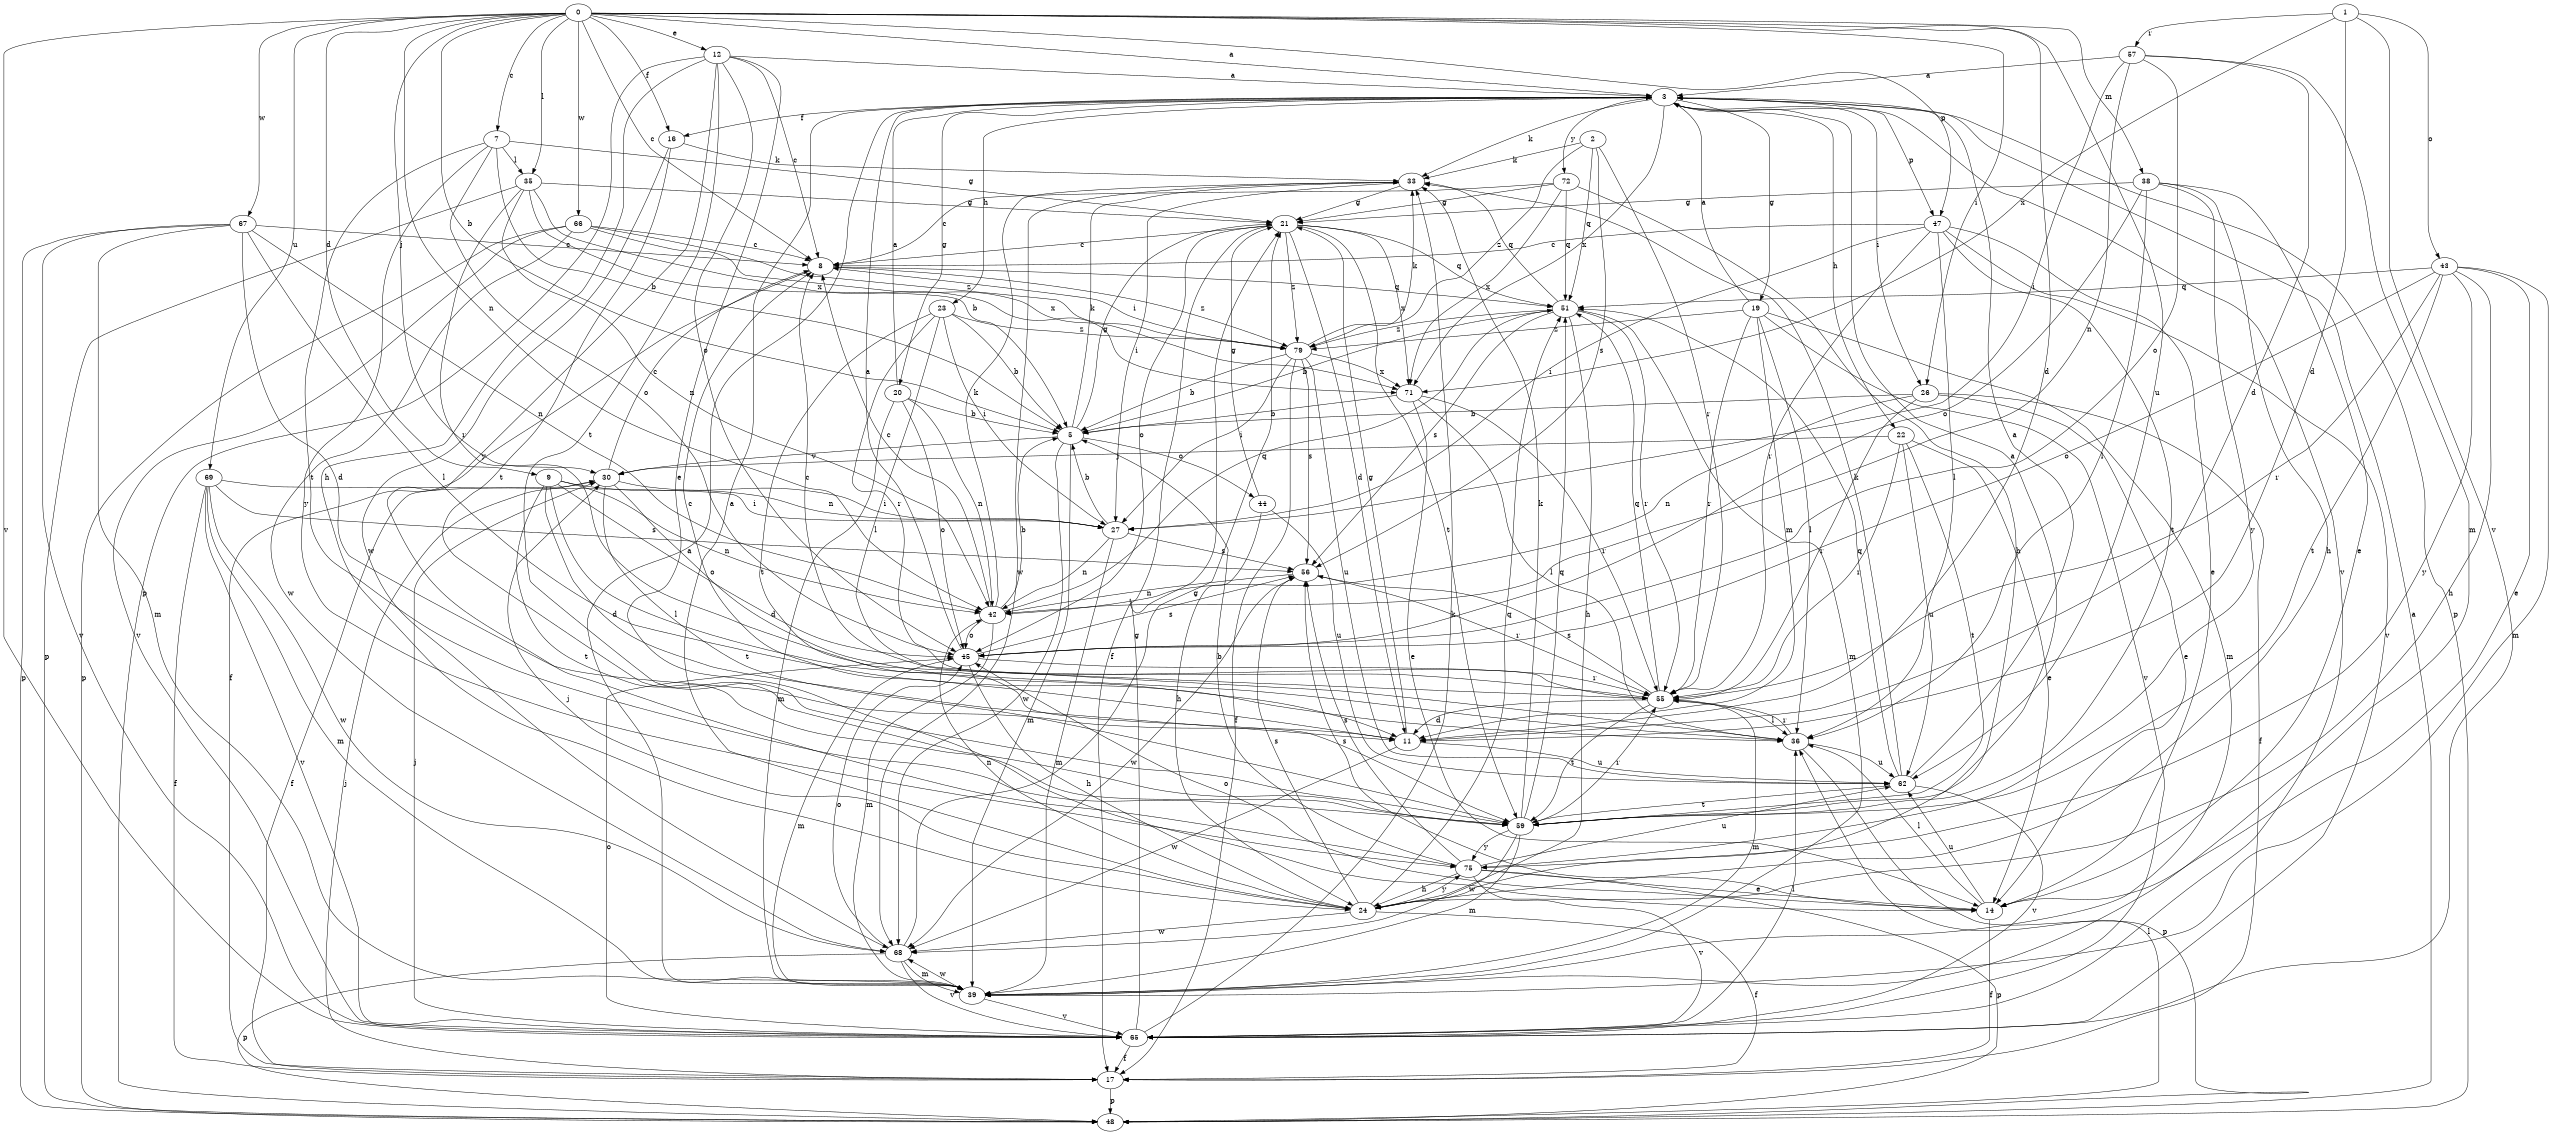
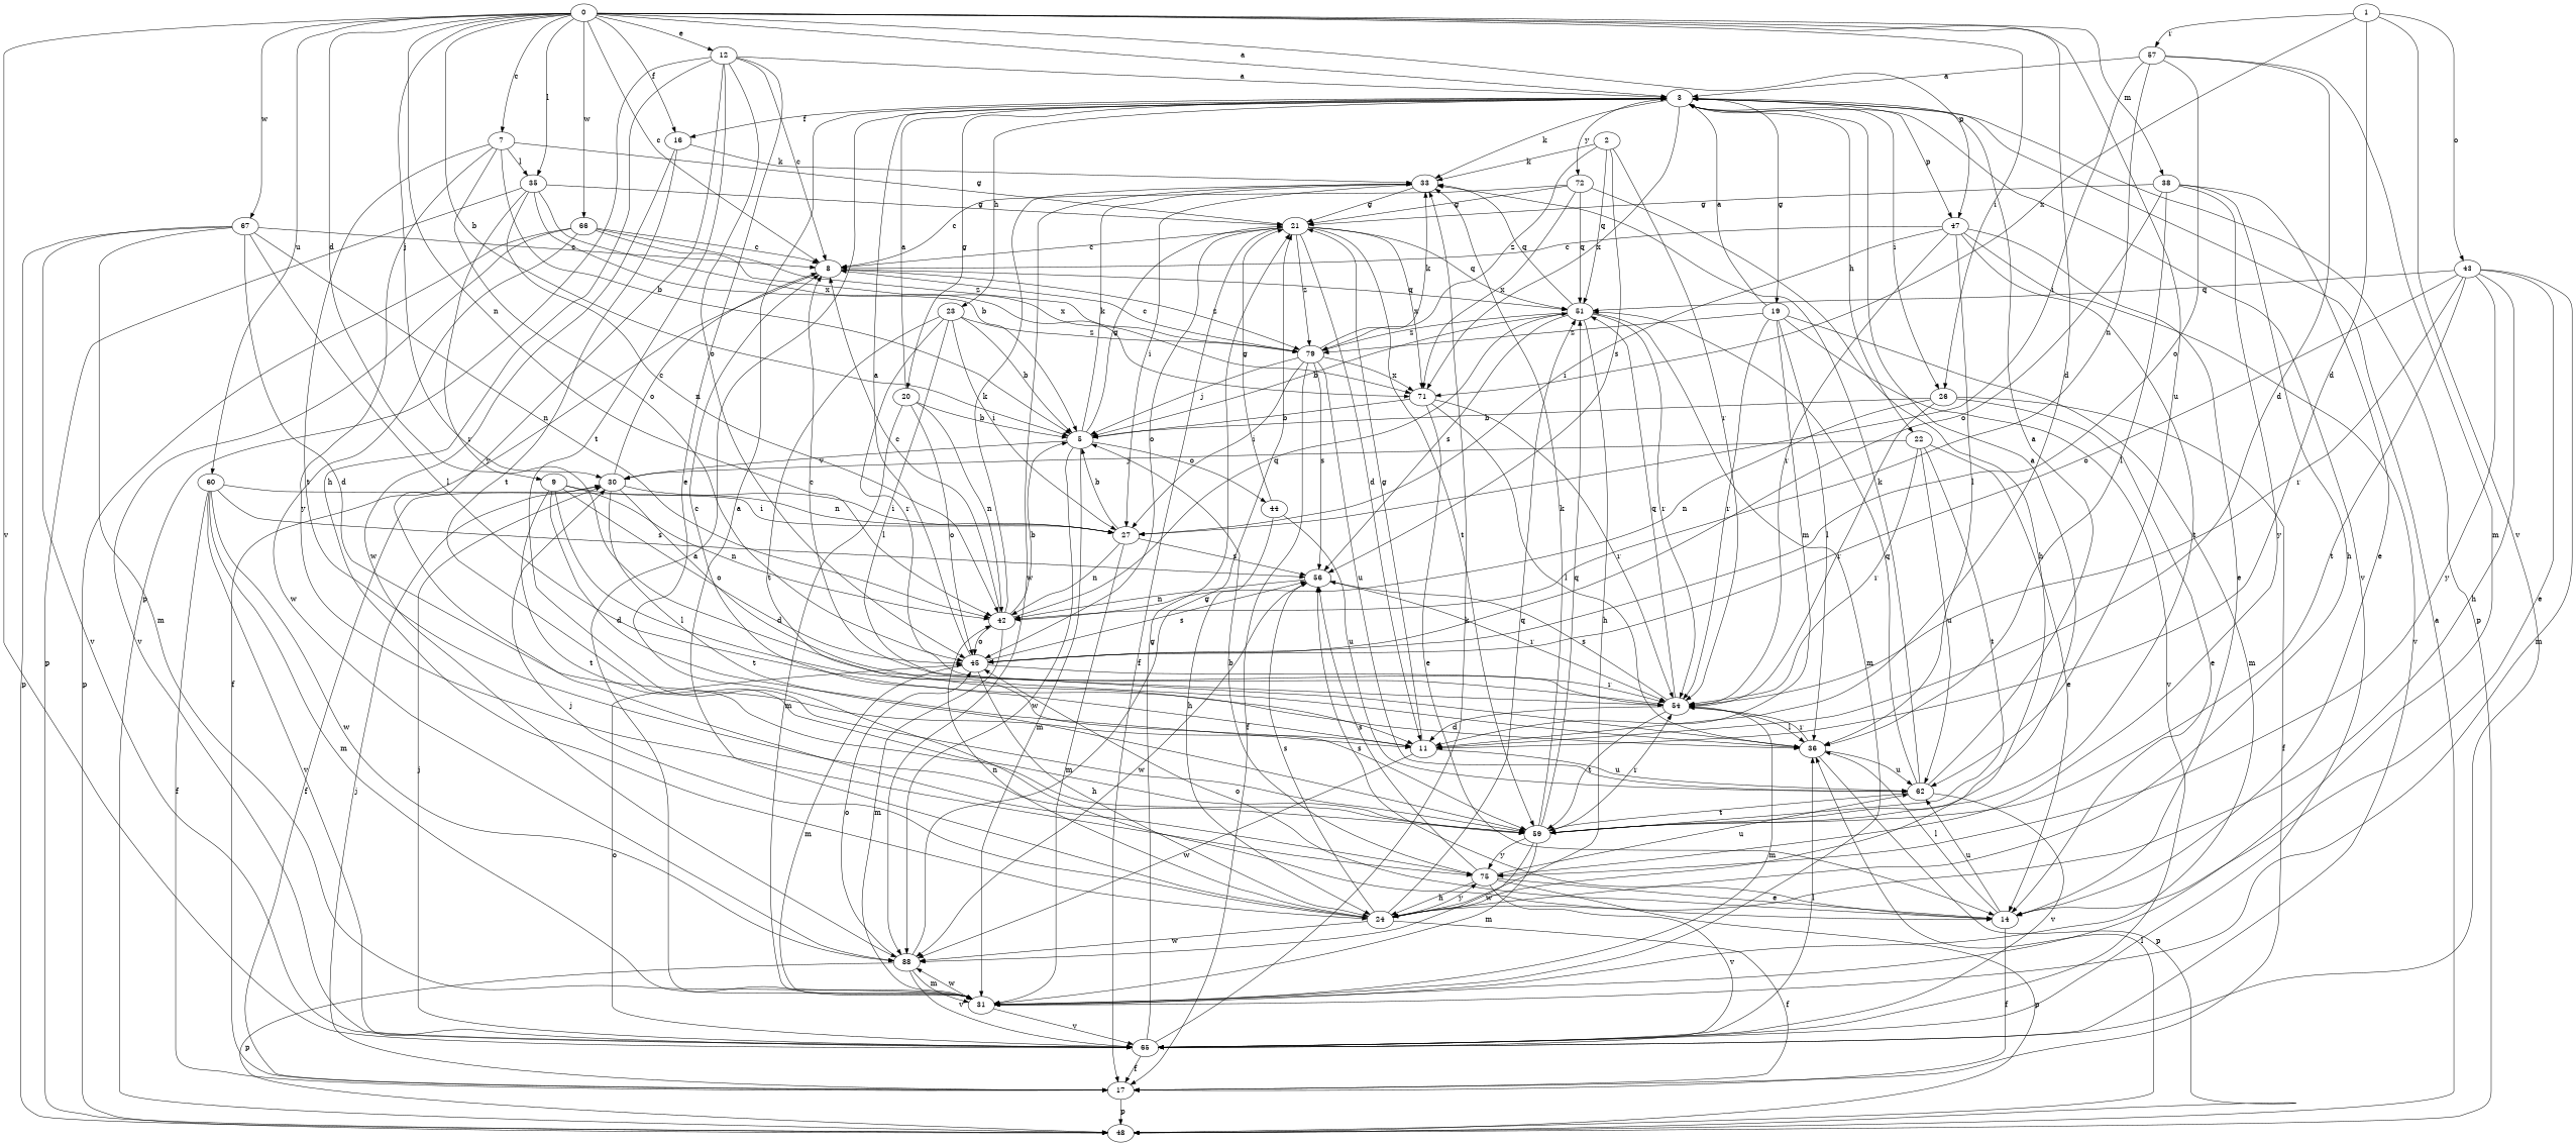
  strict digraph {
    0
    3
    5
    7
    8
    9
    11
    12
    16
    26
    30
    35
    38
    42
    47
-   60 [label=69]
+   60
    62
    65
    66
    67
    71
    33
    19
    20
    22
    23
    48
    72
    21
-   39
+   39 [label=31]
    44
-   68
+   68 [label=88]
    45
    59
    75
    51
    79
    17
    27
    36
    14
    24
-   54 [label=55]
+   54
    56
    1
    43
    n47 [label=57]
    2
    0 -> 3 [label=a]
    0 -> 5 [label=b]
    0 -> 7 [label=c]
    0 -> 8 [label=c]
    0 -> 9 [label=d]
    0 -> 11 [label=d]
    0 -> 12 [label=e]
    0 -> 16 [label=f]
    0 -> 26 [label=i]
    0 -> 30 [label=j]
    0 -> 35 [label=l]
    0 -> 38 [label=m]
    0 -> 42 [label=n]
    0 -> 47 [label=p]
    0 -> 60 [label=u]
    0 -> 62 [label=u]
    0 -> 65 [label=v]
    0 -> 66 [label=w]
    0 -> 67 [label=w]
    3 -> 16 [label=f]
    3 -> 26 [label=i]
    3 -> 47 [label=p]
    3 -> 65 [label=v]
    3 -> 71 [label=x]
    3 -> 33 [label=k]
    3 -> 19 [label=g]
    3 -> 20 [label=g]
    3 -> 22 [label=h]
    3 -> 23 [label=h]
    3 -> 48 [label=p]
    3 -> 72 [label=y]
    5 -> 30 [label=v]
    5 -> 33 [label=k]
    5 -> 21 [label=g]
    5 -> 39 [label=m]
    5 -> 44 [label=o]
    5 -> 68 [label=w]
    7 -> 5 [label=b]
    7 -> 35 [label=l]
    7 -> 21 [label=g]
    7 -> 45 [label=o]
    7 -> 59 [label=t]
    7 -> 75 [label=y]
    8 -> 51 [label=q]
    8 -> 79 [label=z]
    8 -> 17 [label=f]
    9 -> 11 [label=d]
    9 -> 42 [label=n]
    9 -> 45 [label=o]
    9 -> 59 [label=t]
    9 -> 27 [label=n]
    9 -> 36 [label=l]
    11 -> 8 [label=c]
    11 -> 62 [label=u]
    11 -> 21 [label=g]
    11 -> 68 [label=w]
    12 -> 3 [label=a]
    12 -> 8 [label=c]
    12 -> 48 [label=p]
    12 -> 45 [label=o]
    12 -> 59 [label=t]
    12 -> 75 [label=y]
    12 -> 14 [label=e]
    12 -> 24 [label=h]
    16 -> 33 [label=k]
    16 -> 68 [label=w]
    16 -> 59 [label=t]
    26 -> 5 [label=b]
    26 -> 42 [label=n]
    26 -> 17 [label=f]
    26 -> 14 [label=e]
    26 -> 54 [label=r]
    30 -> 8 [label=c]
    30 -> 11 [label=d]
    30 -> 59 [label=t]
    30 -> 17 [label=f]
    30 -> 27 [label=i]
    35 -> 5 [label=b]
    35 -> 42 [label=n]
    35 -> 71 [label=x]
    35 -> 48 [label=p]
    35 -> 21 [label=g]
    35 -> 54 [label=r]
    38 -> 21 [label=g]
    38 -> 45 [label=o]
    38 -> 75 [label=y]
    38 -> 36 [label=l]
    38 -> 14 [label=e]
    38 -> 24 [label=h]
    42 -> 5 [label=b]
    42 -> 8 [label=c]
    42 -> 33 [label=k]
    42 -> 39 [label=m]
    42 -> 45 [label=o]
    42 -> 51 [label=q]
    47 -> 8 [label=c]
    47 -> 65 [label=v]
    47 -> 59 [label=t]
    47 -> 27 [label=i]
    47 -> 36 [label=l]
    47 -> 14 [label=e]
    47 -> 54 [label=r]
    60 -> 65 [label=v]
    60 -> 39 [label=m]
    60 -> 68 [label=w]
    60 -> 17 [label=f]
    60 -> 27 [label=i]
    60 -> 56 [label=s]
    62 -> 3 [label=a]
    62 -> 65 [label=v]
    62 -> 33 [label=k]
    62 -> 59 [label=t]
    62 -> 51 [label=q]
    65 -> 30 [label=j]
    65 -> 33 [label=k]
    65 -> 21 [label=g]
    65 -> 45 [label=o]
    65 -> 17 [label=f]
    65 -> 36 [label=l]
    66 -> 8 [label=c]
    66 -> 65 [label=v]
    66 -> 71 [label=x]
    66 -> 48 [label=p]
    66 -> 68 [label=w]
    66 -> 79 [label=z]
    67 -> 8 [label=c]
    67 -> 11 [label=d]
    67 -> 42 [label=n]
    67 -> 65 [label=v]
    67 -> 48 [label=p]
    67 -> 39 [label=m]
    67 -> 36 [label=l]
    71 -> 5 [label=b]
    71 -> 36 [label=l]
    71 -> 14 [label=e]
    71 -> 54 [label=r]
    33 -> 21 [label=g]
    33 -> 68 [label=w]
    33 -> 27 [label=i]
    19 -> 3 [label=a]
    19 -> 11 [label=m]
    19 -> 65 [label=v]
    19 -> 39 [label=m]
    19 -> 79 [label=z]
    19 -> 36 [label=l]
    19 -> 54 [label=r]
    20 -> 3 [label=a]
    20 -> 5 [label=b]
    20 -> 42 [label=n]
    20 -> 39 [label=m]
    20 -> 45 [label=o]
    22 -> 30 [label=j]
    22 -> 62 [label=u]
    22 -> 59 [label=t]
    22 -> 14 [label=e]
    22 -> 54 [label=r]
    23 -> 5 [label=b]
    23 -> 59 [label=t]
    23 -> 79 [label=z]
    23 -> 27 [label=i]
    23 -> 36 [label=l]
    23 -> 54 [label=r]
    48 -> 3 [label=a]
    48 -> 36 [label=l]
    72 -> 8 [label=c]
    72 -> 71 [label=x]
    72 -> 21 [label=g]
    72 -> 51 [label=q]
    72 -> 24 [label=h]
    21 -> 8 [label=c]
    21 -> 11 [label=d]
    21 -> 71 [label=x]
    21 -> 45 [label=o]
    21 -> 59 [label=t]
    21 -> 51 [label=q]
    21 -> 79 [label=z]
    21 -> 17 [label=f]
    39 -> 3 [label=a]
    39 -> 65 [label=v]
    39 -> 68 [label=w]
    44 -> 62 [label=u]
    44 -> 21 [label=g]
    44 -> 24 [label=h]
    68 -> 65 [label=v]
    68 -> 48 [label=p]
    68 -> 21 [label=g]
    68 -> 39 [label=m]
    68 -> 45 [label=o]
    45 -> 3 [label=a]
    45 -> 39 [label=m]
    45 -> 24 [label=h]
    45 -> 54 [label=r]
    45 -> 56 [label=s]
    59 -> 3 [label=a]
    59 -> 33 [label=k]
    59 -> 39 [label=m]
    59 -> 68 [label=w]
    59 -> 75 [label=y]
    59 -> 51 [label=q]
    59 -> 54 [label=r]
    75 -> 5 [label=b]
    75 -> 62 [label=u]
    75 -> 65 [label=v]
    75 -> 48 [label=p]
    75 -> 14 [label=e]
    75 -> 24 [label=h]
    75 -> 56 [label=s]
    51 -> 5 [label=b]
    51 -> 33 [label=q]
    51 -> 39 [label=m]
    51 -> 79 [label=z]
    51 -> 24 [label=h]
    51 -> 54 [label=r]
    51 -> 56 [label=s]
-   79 -> 5 [label=b]
-   79 -> 8 [label=i]
+   79 -> 5 [label=j]
+   79 -> 8 [label=c]
    79 -> 62 [label=u]
    79 -> 71 [label=x]
    79 -> 33 [label=k]
    79 -> 17 [label=f]
    79 -> 27 [label=i]
    79 -> 56 [label=s]
    17 -> 30 [label=j]
    17 -> 48 [label=p]
    27 -> 5 [label=b]
    27 -> 42 [label=n]
    27 -> 39 [label=m]
    27 -> 56 [label=s]
    36 -> 62 [label=u]
    36 -> 48 [label=p]
    36 -> 54 [label=r]
    14 -> 62 [label=u]
    14 -> 45 [label=o]
    14 -> 17 [label=f]
    14 -> 36 [label=l]
    14 -> 56 [label=s]
    24 -> 3 [label=a]
    24 -> 30 [label=j]
    24 -> 42 [label=n]
    24 -> 68 [label=w]
    24 -> 75 [label=y]
    24 -> 51 [label=q]
    24 -> 17 [label=f]
    24 -> 56 [label=s]
    54 -> 8 [label=c]
    54 -> 11 [label=d]
    54 -> 39 [label=m]
    54 -> 59 [label=t]
    54 -> 51 [label=q]
    54 -> 36 [label=l]
    54 -> 56 [label=s]
    56 -> 42 [label=n]
    56 -> 68 [label=w]
    56 -> 54 [label=r]
    1 -> 11 [label=d]
    1 -> 65 [label=v]
    1 -> 71 [label=x]
    1 -> 43 [label=o]
    1 -> n47 [label=r]
    43 -> 39 [label=m]
    43 -> 45 [label=o]
    43 -> 59 [label=t]
    43 -> 75 [label=y]
    43 -> 51 [label=q]
    43 -> 14 [label=e]
    43 -> 24 [label=h]
    43 -> 54 [label=r]
    n47 -> 3 [label=a]
    n47 -> 11 [label=d]
    n47 -> 42 [label=n]
    n47 -> 39 [label=m]
    n47 -> 45 [label=o]
    n47 -> 27 [label=i]
    2 -> 33 [label=k]
    2 -> 51 [label=q]
    2 -> 79 [label=z]
    2 -> 54 [label=r]
    2 -> 56 [label=s]
  }
